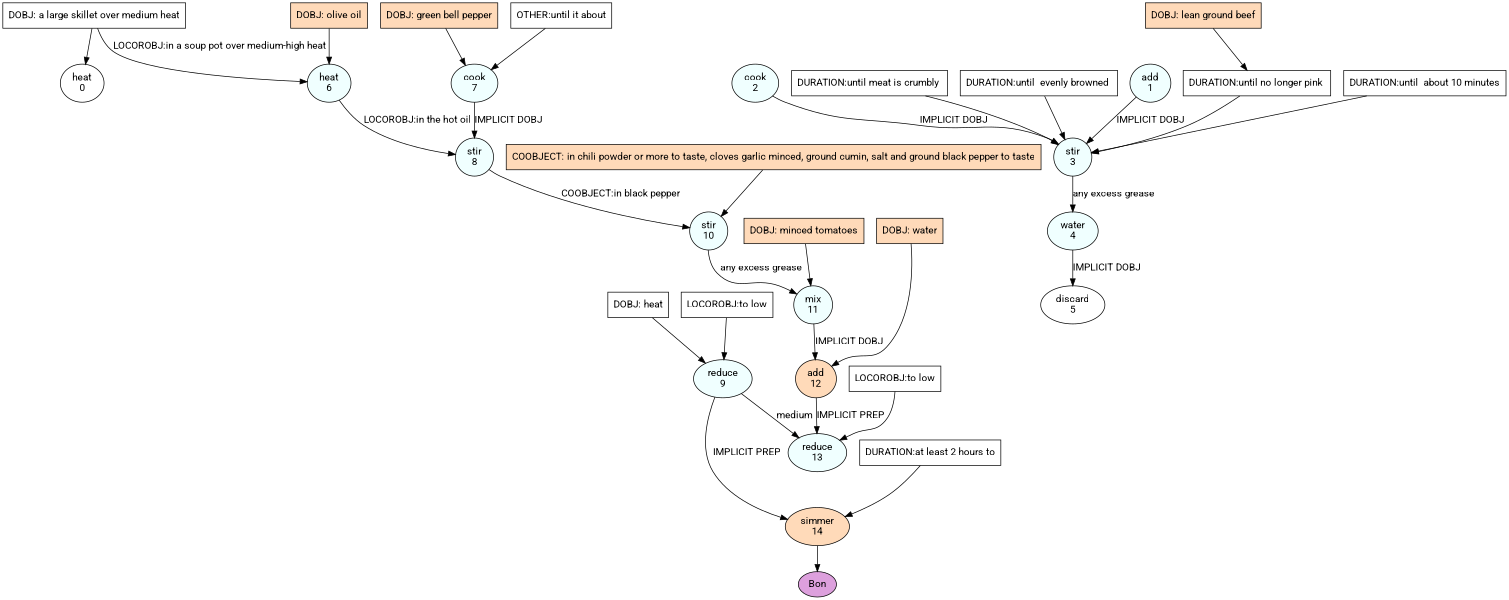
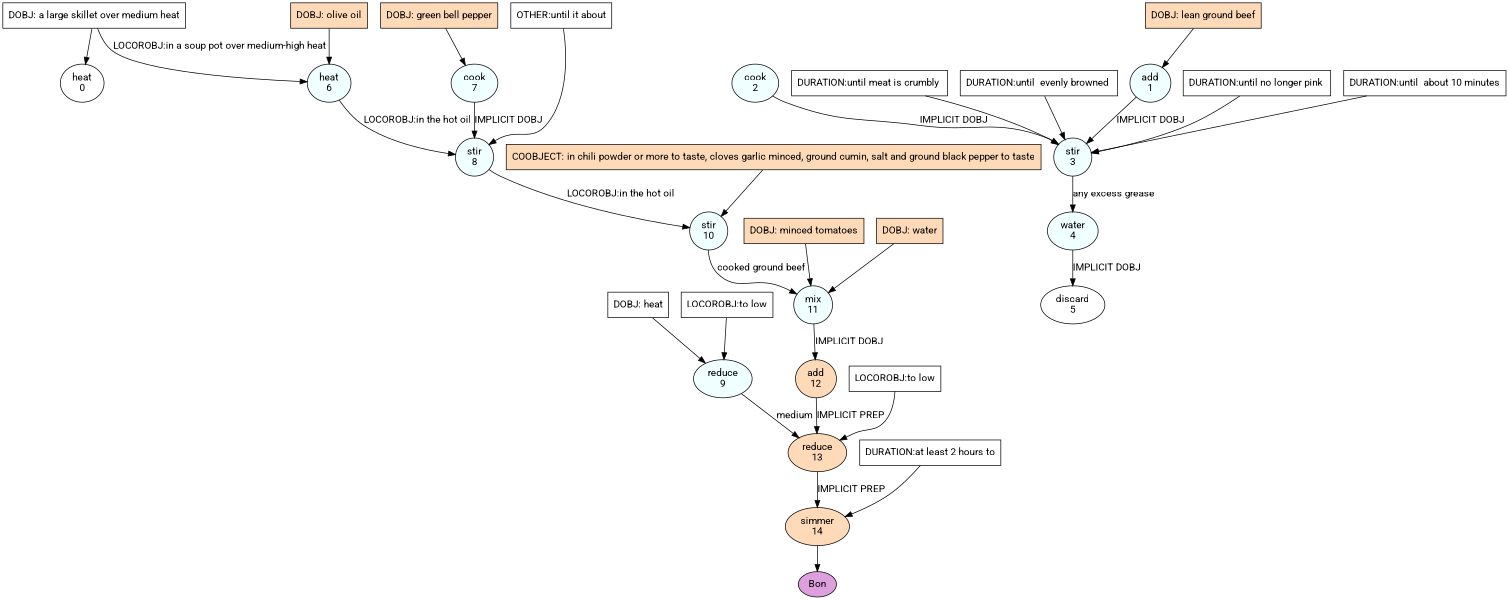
  digraph {
    fontname=Roboto
    node [fillcolor=white fontname=Roboto shape=oval style=filled]
    edge [fontname=Roboto]
    n1 [label="heat\n0"]
    n2 [fillcolor=azure label="heat\n6"]
    n3 [fillcolor=azure label="stir\n8"]
    n4 [fillcolor=azure label="add\n1"]
    n5 [fillcolor=azure label="stir\n3"]
    n6 [fillcolor=azure label="cook\n2"]
    n7 [fillcolor=azure label="water\n4"]
    n8 [label="discard\n5"]
    n9 [fillcolor=azure label="stir\n10"]
    n10 [fillcolor=azure label="mix\n11"]
    n11 [fillcolor=azure label="cook\n7"]
    n12 [fillcolor=azure label="reduce\n9"]
-   n13 [fillcolor=azure label="reduce\n13"]
+   n13 [fillcolor=peachpuff label="reduce\n13"]
    n14 [fillcolor=peachpuff label="simmer\n14"]
    n15 [fillcolor=peachpuff label="add\n12"]
    n16 [fillcolor=plum label=Bon]
    n17 [fillcolor=peachpuff label="DOBJ: lean ground beef" shape=box]
    n18 [label="DOBJ: a large skillet over medium heat" shape=box]
    n19 [label="DOBJ: heat" shape=box]
    n20 [label="LOCOROBJ:to low" shape=box]
    n21 [fillcolor=peachpuff label="DOBJ: green bell pepper" shape=box]
    n22 [label="DURATION:until meat is crumbly " shape=box]
    n23 [label="DURATION:until  evenly browned " shape=box]
    n24 [label="DURATION:until no longer pink " shape=box]
    n25 [label="DURATION:until  about 10 minutes" shape=box]
    n26 [fillcolor=peachpuff label="DOBJ: olive oil" shape=box]
    n27 [label="OTHER:until it about" shape=box]
    n28 [fillcolor=peachpuff label="COOBJECT: in chili powder or more to taste, cloves garlic minced, ground cumin, salt and ground black pepper to taste" shape=box]
    n29 [fillcolor=peachpuff label="DOBJ: minced tomatoes" shape=box]
    n30 [fillcolor=peachpuff label="DOBJ: water" shape=box]
    n31 [label="LOCOROBJ:to low" shape=box]
    n32 [label="DURATION:at least 2 hours to" shape=box]
    n2 -> n3 [label="LOCOROBJ:in the hot oil"]
-   n3 -> n9 [label="COOBJECT:in black pepper"]
+   n3 -> n9 [label="LOCOROBJ:in the hot oil"]
    n4 -> n5 [label="IMPLICIT DOBJ"]
    n5 -> n7 [label="any excess grease"]
    n6 -> n5 [label="IMPLICIT DOBJ"]
    n7 -> n8 [label="IMPLICIT DOBJ"]
-   n9 -> n10 [label="any excess grease"]
+   n9 -> n10 [label="cooked ground beef"]
    n10 -> n15 [label="IMPLICIT DOBJ"]
    n11 -> n3 [label="IMPLICIT DOBJ"]
    n12 -> n13 [label=medium]
-   n12 -> n14 [label="IMPLICIT PREP"]
+   n13 -> n14 [label="IMPLICIT PREP"]
    n14 -> n16
    n15 -> n13 [label="IMPLICIT PREP"]
-   n17 -> n24
+   n17 -> n4
    n18 -> n1
    n18 -> n2 [label="LOCOROBJ:in a soup pot over medium-high heat"]
    n19 -> n12
    n20 -> n12
    n21 -> n11
    n22 -> n5
    n23 -> n5
    n24 -> n5
    n25 -> n5
    n26 -> n2
-   n27 -> n11
+   n27 -> n3
    n28 -> n9
    n29 -> n10
-   n30 -> n15
+   n30 -> n10
    n31 -> n13
    n32 -> n14
  }
